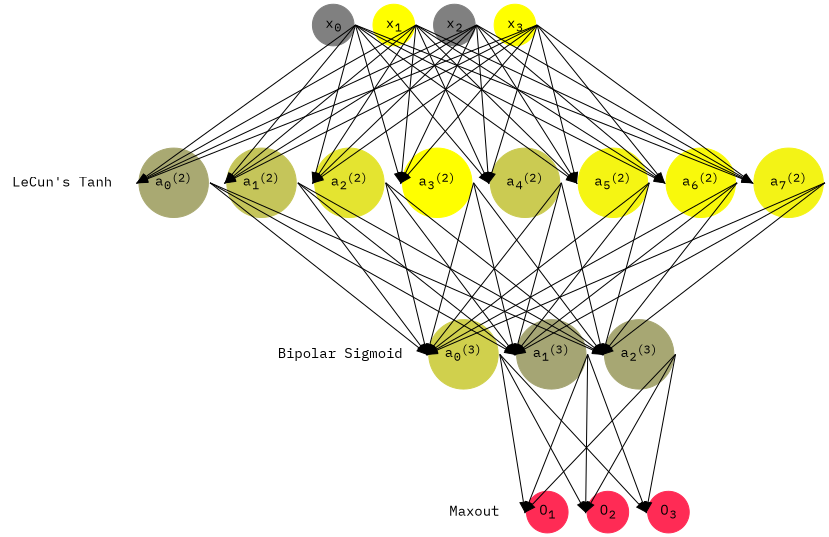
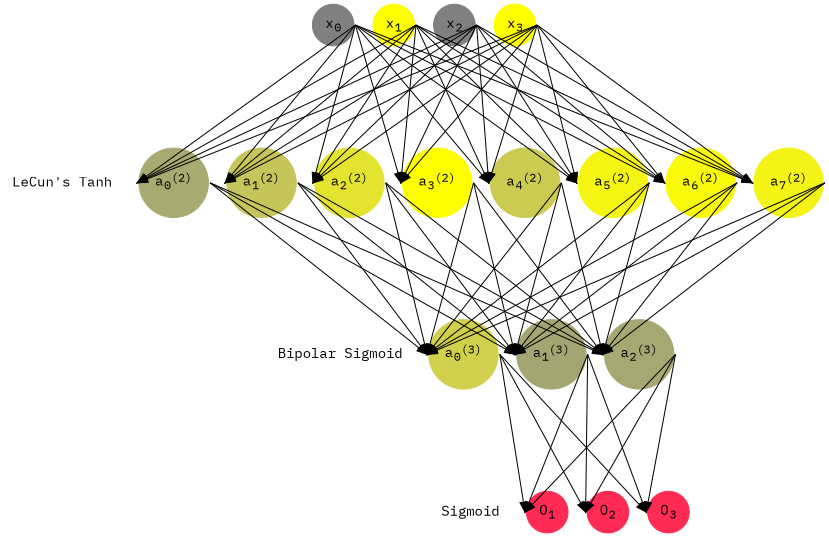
  digraph {
    rankdir=TB
    ranksep=1.4
    splines=false
    fontname="IBM Plex Mono"
    node [shape=circle style=filled fontname="IBM Plex Mono"]
    edge [headport=w style=solid tailport=e fontname="IBM Plex Mono"]
    n1 [color="0.1667, 0.0, 0.5" fillcolor="0.1667, 0.0, 0.5" label=<x<sub>0</sub>>]
    n2 [color="0.1667, 1.0, 1.0" fillcolor="0.1667, 1.0, 1.0" label=<x<sub>1</sub>>]
    n3 [color="0.1667, 0.0, 0.5" fillcolor="0.1667, 0.0, 0.5" label=<x<sub>2</sub>>]
    n4 [color="0.1667, 1.0, 1.0" fillcolor="0.1667, 1.0, 1.0" label=<x<sub>3</sub>>]
    n5 [color="0.1667, 0.325115, 0.662558" fillcolor="0.1667, 0.325115, 0.662558" label=<a<sub>0</sub><sup>(2)</sup>>]
    n6 [color="0.1667, 0.544593, 0.772297" fillcolor="0.1667, 0.544593, 0.772297" label=<a<sub>1</sub><sup>(2)</sup>>]
    n7 [color="0.1667, 0.786773, 0.893387" fillcolor="0.1667, 0.786773, 0.893387" label=<a<sub>2</sub><sup>(2)</sup>>]
    n8 [color="0.1667, 1.362689, 1.181344" fillcolor="0.1667, 1.362689, 1.181344" label=<a<sub>3</sub><sup>(2)</sup>>]
    n9 [color="0.1667, 0.593531, 0.796765" fillcolor="0.1667, 0.593531, 0.796765" label=<a<sub>4</sub><sup>(2)</sup>>]
    n10 [color="0.1667, 0.918837, 0.959419" fillcolor="0.1667, 0.918837, 0.959419" label=<a<sub>5</sub><sup>(2)</sup>>]
    n11 [color="0.1667, 0.952480, 0.976240" fillcolor="0.1667, 0.952480, 0.976240" label=<a<sub>6</sub><sup>(2)</sup>>]
    n12 [color="0.1667, 0.905871, 0.952936" fillcolor="0.1667, 0.905871, 0.952936" label=<a<sub>7</sub><sup>(2)</sup>>]
    n13 [color="0.1667, 0.628128, 0.814064" fillcolor="0.1667, 0.628128, 0.814064" label=<a<sub>0</sub><sup>(3)</sup>>]
    n14 [color="0.1667, 0.296307, 0.648153" fillcolor="0.1667, 0.296307, 0.648153" label=<a<sub>1</sub><sup>(3)</sup>>]
    n15 [color="0.1667, 0.310008, 0.655004" fillcolor="0.1667, 0.310008, 0.655004" label=<a<sub>2</sub><sup>(3)</sup>>]
    n16 [color="0.9667, 0.83, 1.0" fillcolor="0.9667, 0.83, 1.0" label=<O<sub>1</sub>>]
    n17 [color="0.9667, 0.83, 1.0" fillcolor="0.9667, 0.83, 1.0" label=<O<sub>2</sub>>]
    n18 [color="0.9667, 0.83, 1.0" fillcolor="0.9667, 0.83, 1.0" label=<O<sub>3</sub>>]
    n19 [label="LeCun's Tanh" shape=plaintext style=""]
    n20 [label="Bipolar Sigmoid" shape=plaintext style=""]
-   n21 [label=Maxout shape=plaintext style=""]
+   n21 [label=Sigmoid shape=plaintext style=""]
    subgraph sub_1 {
      n1
    }
    subgraph sub_2 {
      n2
    }
    subgraph sub_3 {
      n3
    }
    subgraph sub_4 {
      n4
    }
    subgraph sub_5 {
      n5
    }
    subgraph sub_6 {
      n6
    }
    subgraph sub_7 {
      n7
    }
    subgraph sub_8 {
      n8
    }
    subgraph sub_9 {
      n9
    }
    subgraph sub_10 {
      n10
    }
    subgraph sub_11 {
      n11
    }
    subgraph sub_12 {
      n12
    }
    subgraph sub_13 {
      n13
    }
    subgraph sub_14 {
      n14
    }
    subgraph sub_15 {
      n15
    }
    subgraph sub_16 {
      n16
    }
    subgraph sub_17 {
      n17
    }
    subgraph sub_18 {
      n18
    }
    subgraph sub_19 {
      rank=same
      n1
      n2
      n3
      n4
    }
    subgraph sub_20 {
      rank=same
      n5
      n6
      n7
      n8
      n9
      n10
      n11
      n12
    }
    subgraph sub_21 {
      rank=same
      n13
      n14
      n15
    }
    subgraph sub_22 {
      rank=same
      n16
      n17
      n18
    }
    subgraph sub_23 {
      rank=same
      n5
      n19
    }
    subgraph sub_24 {
      rank=same
      n13
      n20
    }
    subgraph sub_25 {
      rank=same
      n16
      n21
    }
    n1 -> n2 [style=invis]
    n1 -> n5
    n1 -> n6
    n1 -> n7
    n1 -> n8
    n1 -> n9
    n1 -> n10
    n1 -> n11
    n1 -> n12
    n2 -> n3 [style=invis]
    n2 -> n5
    n2 -> n6
    n2 -> n7
    n2 -> n8
    n2 -> n9
    n2 -> n10
    n2 -> n11
    n2 -> n12
    n3 -> n4 [style=invis]
    n3 -> n5
    n3 -> n6
    n3 -> n7
    n3 -> n8
    n3 -> n9
    n3 -> n10
    n3 -> n11
    n3 -> n12
    n4 -> n5
    n4 -> n6
    n4 -> n7
    n4 -> n8
    n4 -> n9
    n4 -> n10
    n4 -> n11
    n4 -> n12
    n5 -> n6 [style=invis]
    n5 -> n13
    n5 -> n14
    n5 -> n15
    n6 -> n7 [style=invis]
    n6 -> n13
    n6 -> n14
    n6 -> n15
    n7 -> n8 [style=invis]
    n7 -> n13
    n7 -> n14
    n7 -> n15
    n8 -> n9 [style=invis]
    n8 -> n13
    n8 -> n14
    n8 -> n15
    n9 -> n10 [style=invis]
    n9 -> n13
    n9 -> n14
    n9 -> n15
    n10 -> n11 [style=invis]
    n10 -> n13
    n10 -> n14
    n10 -> n15
    n11 -> n12 [style=invis]
    n11 -> n13
    n11 -> n14
    n11 -> n15
    n12 -> n13
    n12 -> n14
    n12 -> n15
    n13 -> n14 [style=invis]
    n13 -> n16
    n13 -> n17
    n13 -> n18
    n14 -> n15 [style=invis]
    n14 -> n16
    n14 -> n17
    n14 -> n18
    n15 -> n16
    n15 -> n17
    n15 -> n18
    n16 -> n17 [style=invis]
    n17 -> n18 [style=invis]
    n19 -> n5 [style=invis]
    n20 -> n13 [style=invis]
    n21 -> n16 [style=invis]
  }
